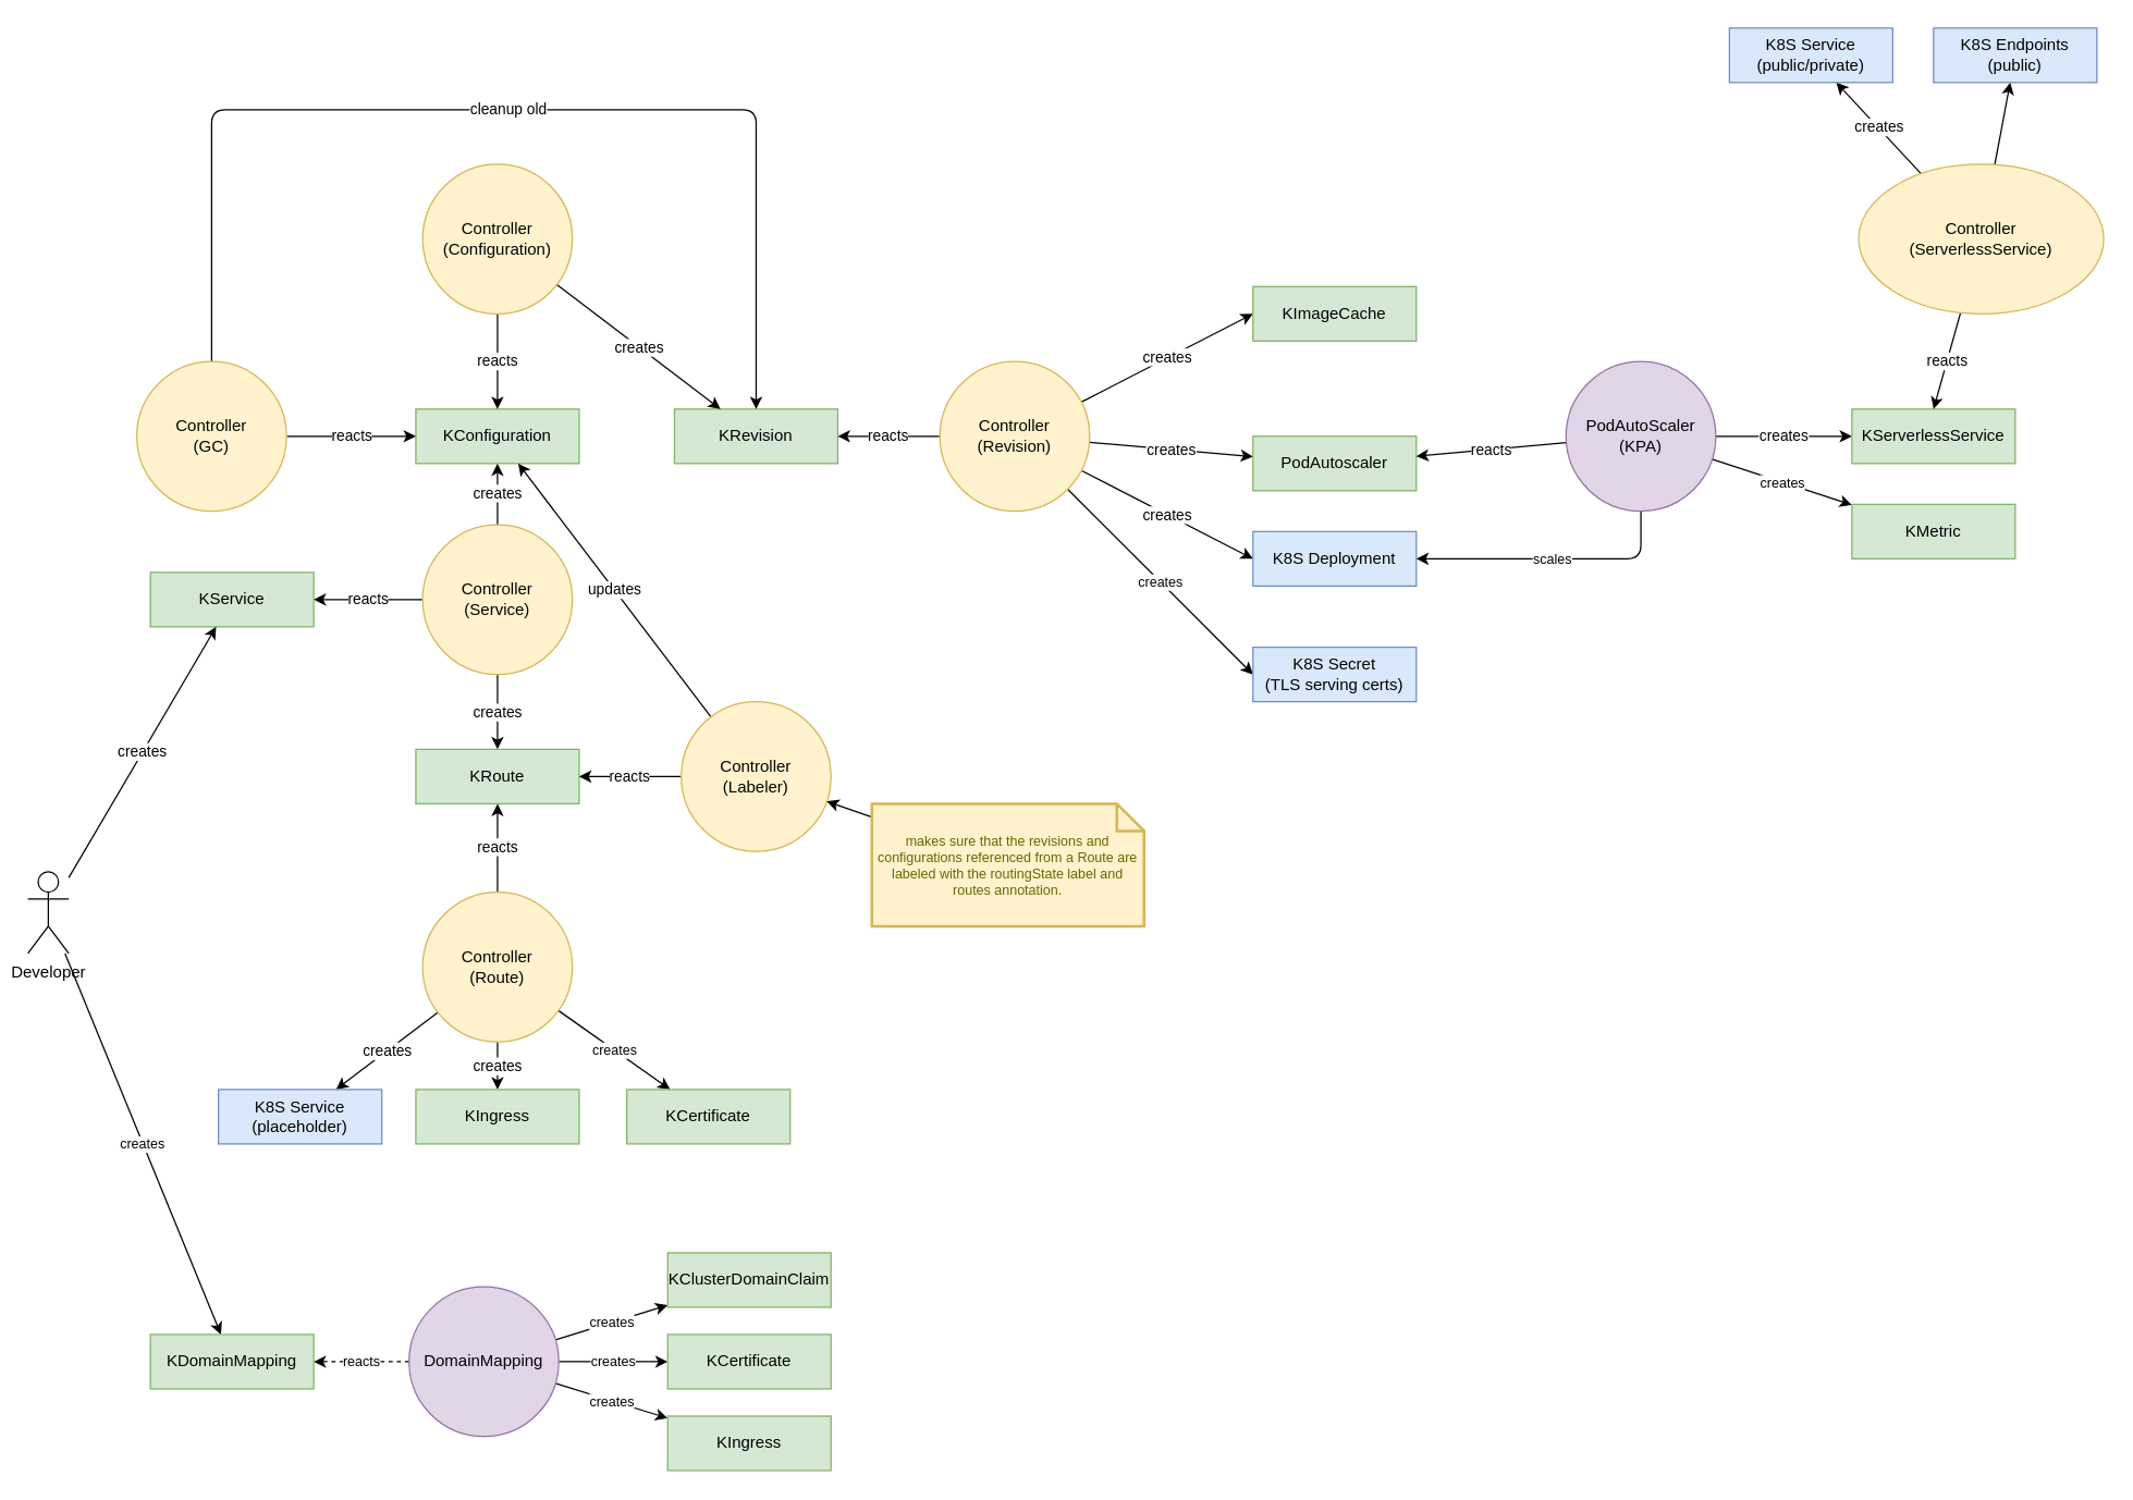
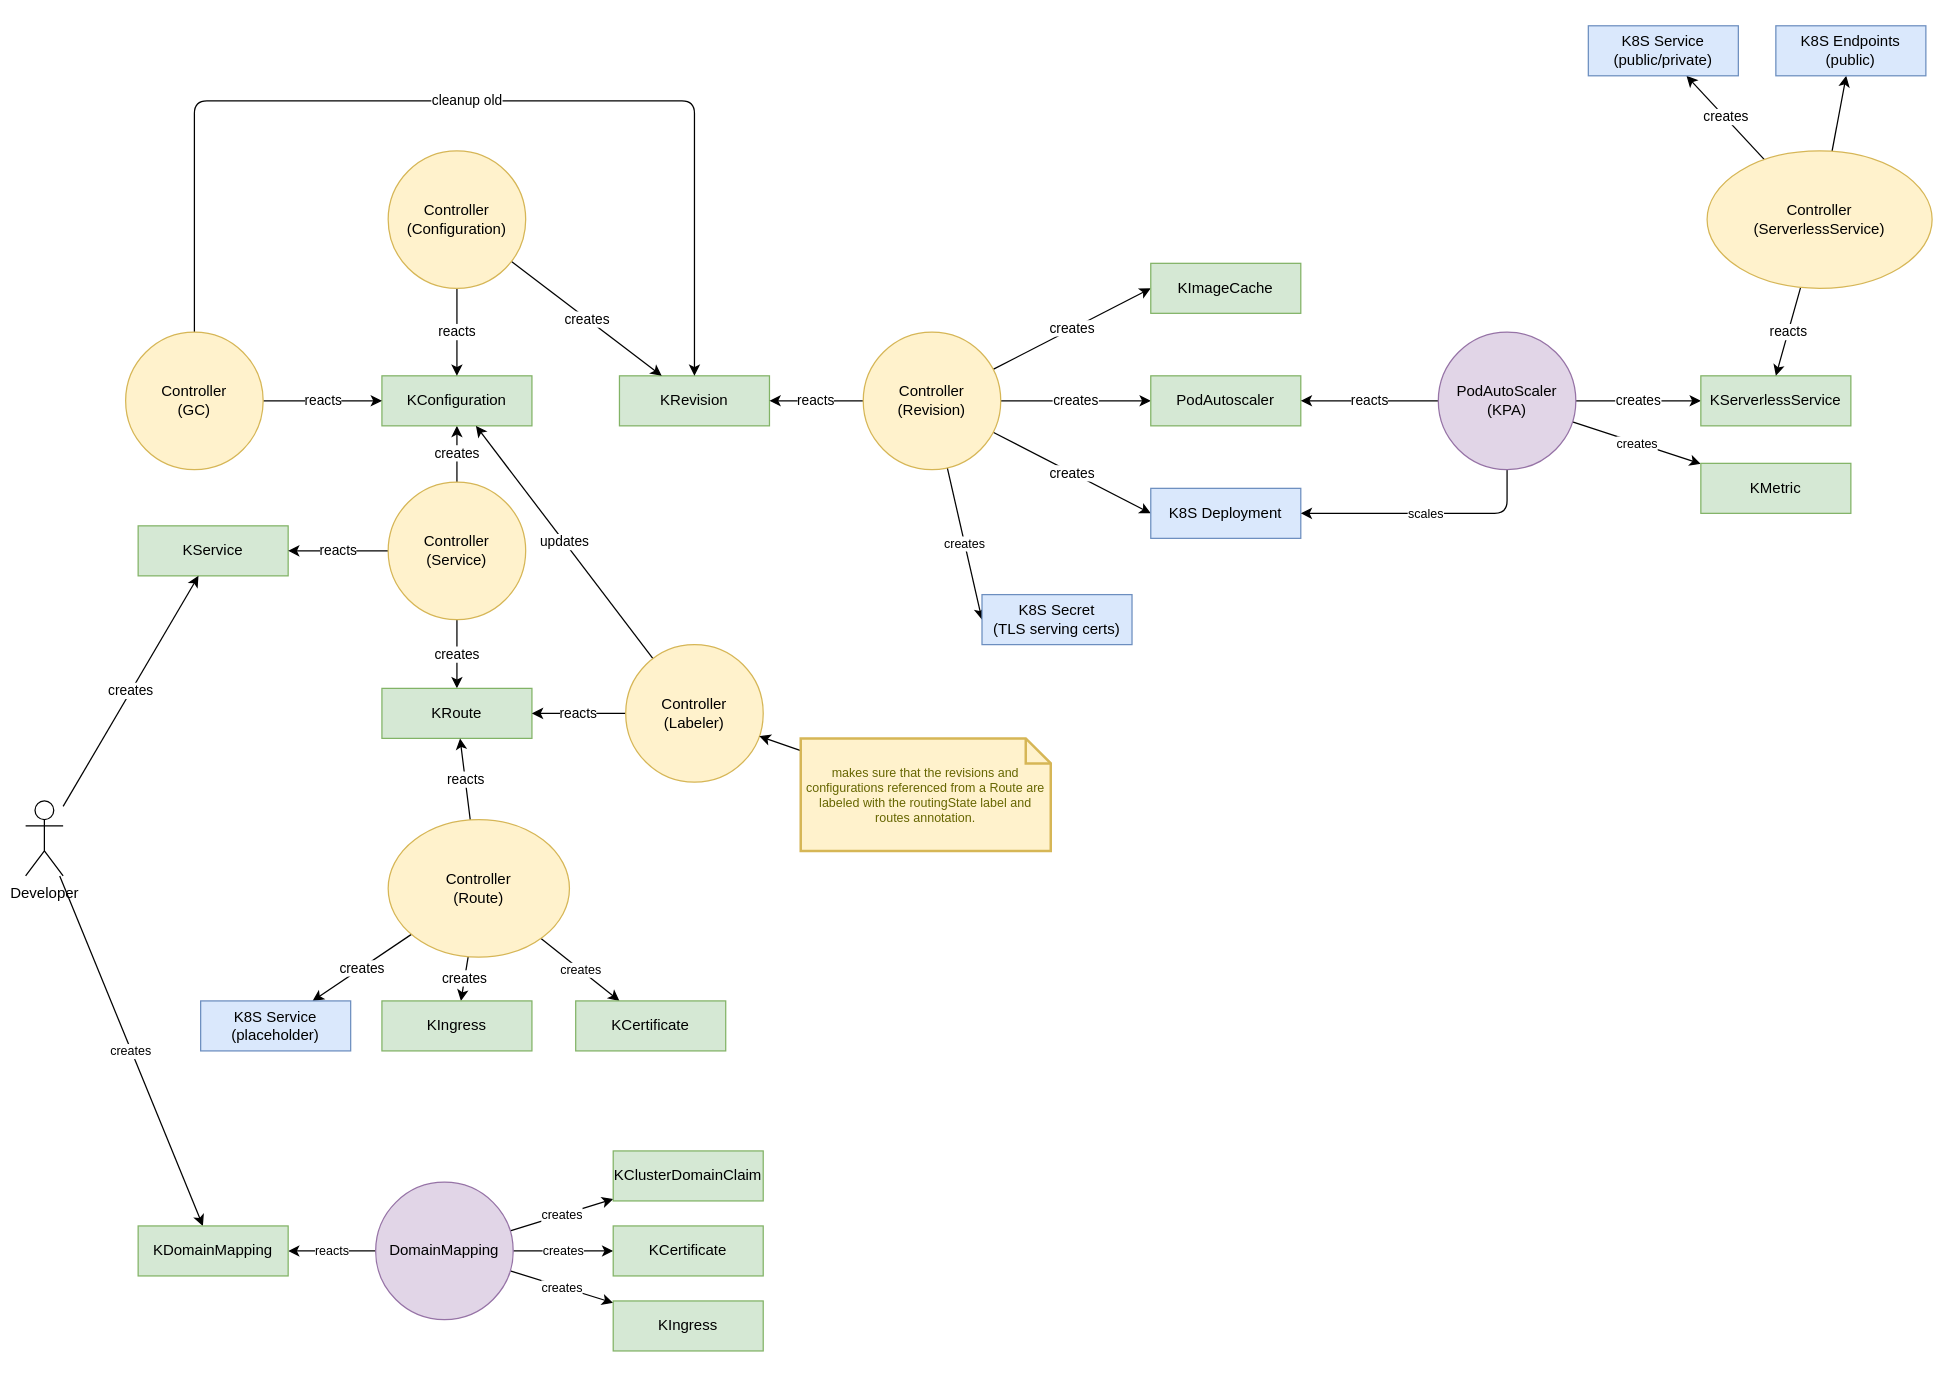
  <mxCell id="0" />
  <mxCell id="1" parent="0" />
  <mxCell id="2" value="KService" style="rounded=0;whiteSpace=wrap;html=1;fillColor=#d5e8d4;strokeColor=#82b366;" vertex="1" parent="1"><mxGeometry x="110" y="420" width="120" height="40" as="geometry" /></mxCell>
  <mxCell id="3" value="creates" style="edgeStyle=none;html=1;" edge="1" parent="1" source="5" target="2"><mxGeometry relative="1" as="geometry" /></mxCell>
  <mxCell id="4" value="creates" style="edgeStyle=none;html=1;fontSize=10;" edge="1" parent="1" source="5" target="60"><mxGeometry relative="1" as="geometry" /></mxCell>
  <mxCell id="5" value="Developer" style="shape=umlActor;verticalLabelPosition=bottom;verticalAlign=top;html=1;outlineConnect=0;" vertex="1" parent="1"><mxGeometry x="20" y="640" width="30" height="60" as="geometry" /></mxCell>
  <mxCell id="6" value="reacts" style="edgeStyle=none;html=1;" edge="1" parent="1" source="9" target="2"><mxGeometry relative="1" as="geometry" /></mxCell>
  <mxCell id="7" value="creates" style="edgeStyle=none;html=1;" edge="1" parent="1" source="9" target="11"><mxGeometry relative="1" as="geometry" /></mxCell>
  <mxCell id="8" value="creates" style="edgeStyle=none;html=1;" edge="1" parent="1" source="9" target="10"><mxGeometry relative="1" as="geometry" /></mxCell>
  <mxCell id="9" value="Controller&lt;br&gt;(Service)" style="ellipse;whiteSpace=wrap;html=1;aspect=fixed;fillColor=#fff2cc;strokeColor=#d6b656;" vertex="1" parent="1"><mxGeometry x="310" y="385" width="110" height="110" as="geometry" /></mxCell>
  <mxCell id="10" value="KRoute" style="rounded=0;whiteSpace=wrap;html=1;fillColor=#d5e8d4;strokeColor=#82b366;" vertex="1" parent="1"><mxGeometry x="305" y="550" width="120" height="40" as="geometry" /></mxCell>
  <mxCell id="11" value="KConfiguration" style="rounded=0;whiteSpace=wrap;html=1;fillColor=#d5e8d4;strokeColor=#82b366;" vertex="1" parent="1"><mxGeometry x="305" y="300" width="120" height="40" as="geometry" /></mxCell>
  <mxCell id="12" value="reacts" style="edgeStyle=none;html=1;" edge="1" parent="1" source="16" target="10"><mxGeometry relative="1" as="geometry" /></mxCell>
  <mxCell id="13" value="creates" style="edgeStyle=none;html=1;" edge="1" parent="1" source="16" target="20"><mxGeometry relative="1" as="geometry" /></mxCell>
  <mxCell id="14" value="creates" style="edgeStyle=none;html=1;" edge="1" parent="1" source="16" target="21"><mxGeometry relative="1" as="geometry" /></mxCell>
  <mxCell id="15" value="creates" style="edgeStyle=none;html=1;fontSize=10;" edge="1" parent="1" source="16" target="52"><mxGeometry relative="1" as="geometry" /></mxCell>
- <mxCell id="16" value="Controller&lt;br&gt;(Route)" style="ellipse;whiteSpace=wrap;html=1;aspect=fixed;fillColor=#fff2cc;strokeColor=#d6b656;" vertex="1" parent="1"><mxGeometry x="310" y="655" width="110" height="110" as="geometry" /></mxCell>
+ <mxCell id="16" value="Controller&lt;br&gt;(Route)" style="ellipse;whiteSpace=wrap;html=1;aspect=fixed;fillColor=#fff2cc;strokeColor=#d6b656;" vertex="1" parent="1"><mxGeometry x="310" y="655" width="145" height="110" as="geometry" /></mxCell>
  <mxCell id="17" value="reacts" style="edgeStyle=none;html=1;" edge="1" parent="1" source="19" target="10"><mxGeometry relative="1" as="geometry" /></mxCell>
  <mxCell id="18" value="updates" style="edgeStyle=none;html=1;" edge="1" parent="1" source="19" target="11"><mxGeometry relative="1" as="geometry" /></mxCell>
  <mxCell id="19" value="Controller&lt;br&gt;(Labeler)" style="ellipse;whiteSpace=wrap;html=1;aspect=fixed;fillColor=#fff2cc;strokeColor=#d6b656;" vertex="1" parent="1"><mxGeometry x="500" y="515" width="110" height="110" as="geometry" /></mxCell>
  <mxCell id="20" value="K8S Service&lt;br&gt;(placeholder)" style="rounded=0;whiteSpace=wrap;html=1;fillColor=#dae8fc;strokeColor=#6c8ebf;" vertex="1" parent="1"><mxGeometry x="160" y="800" width="120" height="40" as="geometry" /></mxCell>
  <mxCell id="21" value="KIngress" style="rounded=0;whiteSpace=wrap;html=1;fillColor=#d5e8d4;strokeColor=#82b366;" vertex="1" parent="1"><mxGeometry x="305" y="800" width="120" height="40" as="geometry" /></mxCell>
  <mxCell id="22" value="KRevision" style="rounded=0;whiteSpace=wrap;html=1;fillColor=#d5e8d4;strokeColor=#82b366;" vertex="1" parent="1"><mxGeometry x="495" y="300" width="120" height="40" as="geometry" /></mxCell>
  <mxCell id="23" value="reacts" style="edgeStyle=none;html=1;" edge="1" parent="1" source="25" target="11"><mxGeometry relative="1" as="geometry" /></mxCell>
  <mxCell id="24" value="creates" style="edgeStyle=none;html=1;" edge="1" parent="1" source="25" target="22"><mxGeometry relative="1" as="geometry" /></mxCell>
  <mxCell id="25" value="Controller (Configuration)" style="ellipse;whiteSpace=wrap;html=1;aspect=fixed;fillColor=#fff2cc;strokeColor=#d6b656;" vertex="1" parent="1"><mxGeometry x="310" y="120" width="110" height="110" as="geometry" /></mxCell>
  <mxCell id="26" value="reacts" style="edgeStyle=none;html=1;" edge="1" parent="1" source="31" target="22"><mxGeometry relative="1" as="geometry" /></mxCell>
  <mxCell id="27" value="creates" style="edgeStyle=none;html=1;entryX=0;entryY=0.5;entryDx=0;entryDy=0;" edge="1" parent="1" source="31" target="32"><mxGeometry relative="1" as="geometry" /></mxCell>
  <mxCell id="28" value="creates" style="edgeStyle=none;html=1;" edge="1" parent="1" source="31" target="33"><mxGeometry relative="1" as="geometry" /></mxCell>
  <mxCell id="29" value="creates" style="edgeStyle=none;html=1;entryX=0;entryY=0.5;entryDx=0;entryDy=0;" edge="1" parent="1" source="31" target="34"><mxGeometry relative="1" as="geometry" /></mxCell>
  <mxCell id="30" value="creates" style="edgeStyle=none;html=1;fontSize=10;entryX=0;entryY=0.5;entryDx=0;entryDy=0;" edge="1" parent="1" source="31" target="51"><mxGeometry relative="1" as="geometry" /></mxCell>
  <mxCell id="31" value="Controller&lt;br&gt;(Revision)" style="ellipse;whiteSpace=wrap;html=1;aspect=fixed;fillColor=#fff2cc;strokeColor=#d6b656;" vertex="1" parent="1"><mxGeometry x="690" y="265" width="110" height="110" as="geometry" /></mxCell>
  <mxCell id="32" value="KImageCache" style="rounded=0;whiteSpace=wrap;html=1;fillColor=#d5e8d4;strokeColor=#82b366;" vertex="1" parent="1"><mxGeometry x="920" y="210" width="120" height="40" as="geometry" /></mxCell>
- <mxCell id="33" value="PodAutoscaler" style="rounded=0;whiteSpace=wrap;html=1;fillColor=#d5e8d4;strokeColor=#82b366;" vertex="1" parent="1"><mxGeometry x="920" y="320" width="120" height="40" as="geometry" /></mxCell>
+ <mxCell id="33" value="PodAutoscaler" style="rounded=0;whiteSpace=wrap;html=1;fillColor=#d5e8d4;strokeColor=#82b366;" vertex="1" parent="1"><mxGeometry x="920" y="300" width="120" height="40" as="geometry" /></mxCell>
  <mxCell id="34" value="K8S Deployment" style="rounded=0;whiteSpace=wrap;html=1;fillColor=#dae8fc;strokeColor=#6c8ebf;" vertex="1" parent="1"><mxGeometry x="920" y="390" width="120" height="40" as="geometry" /></mxCell>
  <mxCell id="35" value="reacts" style="edgeStyle=none;html=1;" edge="1" parent="1" source="37" target="11"><mxGeometry relative="1" as="geometry" /></mxCell>
  <mxCell id="36" value="cleanup old" style="edgeStyle=none;html=1;" edge="1" parent="1" source="37" target="22"><mxGeometry relative="1" as="geometry"><Array as="points"><mxPoint x="155" y="80" /><mxPoint x="555" y="80" /></Array></mxGeometry></mxCell>
  <mxCell id="37" value="Controller&lt;br&gt;(GC)" style="ellipse;whiteSpace=wrap;html=1;aspect=fixed;fillColor=#fff2cc;strokeColor=#d6b656;" vertex="1" parent="1"><mxGeometry x="100" y="265" width="110" height="110" as="geometry" /></mxCell>
  <mxCell id="38" value="reacts" style="edgeStyle=none;html=1;" edge="1" parent="1" source="43" target="33"><mxGeometry relative="1" as="geometry" /></mxCell>
  <mxCell id="39" value="creates" style="edgeStyle=none;html=1;" edge="1" parent="1" source="43" target="44"><mxGeometry relative="1" as="geometry" /></mxCell>
  <mxCell id="40" value="creates" style="edgeStyle=none;html=1;" edge="1" parent="1" source="48" target="45"><mxGeometry relative="1" as="geometry" /></mxCell>
  <mxCell id="41" value="creates" style="edgeStyle=none;html=1;fontSize=10;" edge="1" parent="1" source="43" target="54"><mxGeometry relative="1" as="geometry" /></mxCell>
  <mxCell id="42" value="scales" style="edgeStyle=none;html=1;fontSize=10;" edge="1" parent="1" source="43" target="34"><mxGeometry relative="1" as="geometry"><Array as="points"><mxPoint x="1205" y="410" /></Array></mxGeometry></mxCell>
  <mxCell id="43" value="PodAutoScaler &lt;br&gt;(KPA)" style="ellipse;whiteSpace=wrap;html=1;aspect=fixed;fillColor=#e1d5e7;strokeColor=#9673a6;" vertex="1" parent="1"><mxGeometry x="1150" y="265" width="110" height="110" as="geometry" /></mxCell>
  <mxCell id="44" value="KServerlessService" style="rounded=0;whiteSpace=wrap;html=1;fillColor=#d5e8d4;strokeColor=#82b366;" vertex="1" parent="1"><mxGeometry x="1360" y="300" width="120" height="40" as="geometry" /></mxCell>
  <mxCell id="45" value="K8S Service&lt;br&gt;(public/private)" style="rounded=0;whiteSpace=wrap;html=1;fillColor=#dae8fc;strokeColor=#6c8ebf;" vertex="1" parent="1"><mxGeometry x="1270" y="20" width="120" height="40" as="geometry" /></mxCell>
  <mxCell id="46" value="reacts" style="edgeStyle=none;html=1;entryX=0.5;entryY=0;entryDx=0;entryDy=0;" edge="1" parent="1" source="48" target="44"><mxGeometry relative="1" as="geometry" /></mxCell>
  <mxCell id="47" style="edgeStyle=none;html=1;fontSize=10;" edge="1" parent="1" source="48" target="53"><mxGeometry relative="1" as="geometry" /></mxCell>
  <mxCell id="48" value="Controller&lt;br&gt;(ServerlessService)" style="ellipse;whiteSpace=wrap;html=1;aspect=fixed;fillColor=#fff2cc;strokeColor=#d6b656;" vertex="1" parent="1"><mxGeometry x="1365" y="120" width="180" height="110" as="geometry" /></mxCell>
  <mxCell id="49" style="edgeStyle=none;html=1;" edge="1" parent="1" source="50" target="19"><mxGeometry relative="1" as="geometry" /></mxCell>
  <mxCell id="50" value="makes sure that the revisions and configurations referenced from a Route are labeled with the routingState label and routes annotation." style="shape=note;strokeWidth=2;fontSize=10;size=20;whiteSpace=wrap;fillColor=#fff2cc;strokeColor=#d6b656;fontColor=#666600;" vertex="1" parent="1"><mxGeometry x="640" y="590" width="200" height="90" as="geometry" /></mxCell>
- <mxCell id="51" value="K8S Secret&lt;br&gt;(TLS serving certs)" style="rounded=0;whiteSpace=wrap;html=1;fillColor=#dae8fc;strokeColor=#6c8ebf;" vertex="1" parent="1"><mxGeometry x="920" y="475" width="120" height="40" as="geometry" /></mxCell>
+ <mxCell id="51" value="K8S Secret&lt;br&gt;(TLS serving certs)" style="rounded=0;whiteSpace=wrap;html=1;fillColor=#dae8fc;strokeColor=#6c8ebf;" vertex="1" parent="1"><mxGeometry x="785" y="475" width="120" height="40" as="geometry" /></mxCell>
  <mxCell id="52" value="KCertificate" style="rounded=0;whiteSpace=wrap;html=1;fillColor=#d5e8d4;strokeColor=#82b366;" vertex="1" parent="1"><mxGeometry x="460" y="800" width="120" height="40" as="geometry" /></mxCell>
  <mxCell id="53" value="K8S Endpoints&lt;br&gt;(public)" style="rounded=0;whiteSpace=wrap;html=1;fillColor=#dae8fc;strokeColor=#6c8ebf;" vertex="1" parent="1"><mxGeometry x="1420" y="20" width="120" height="40" as="geometry" /></mxCell>
  <mxCell id="54" value="KMetric" style="rounded=0;whiteSpace=wrap;html=1;fillColor=#d5e8d4;strokeColor=#82b366;" vertex="1" parent="1"><mxGeometry x="1360" y="370" width="120" height="40" as="geometry" /></mxCell>
- <mxCell id="55" value="reacts" style="edgeStyle=none;html=1;fontSize=10;dashed=1;" edge="1" parent="1" source="59" target="60"><mxGeometry relative="1" as="geometry" /></mxCell>
+ <mxCell id="55" value="reacts" style="edgeStyle=none;html=1;fontSize=10;" edge="1" parent="1" source="59" target="60"><mxGeometry relative="1" as="geometry" /></mxCell>
  <mxCell id="56" value="creates" style="edgeStyle=none;html=1;fontSize=10;" edge="1" parent="1" source="59" target="61"><mxGeometry relative="1" as="geometry" /></mxCell>
  <mxCell id="57" value="creates" style="edgeStyle=none;html=1;fontSize=10;" edge="1" parent="1" source="59" target="62"><mxGeometry relative="1" as="geometry" /></mxCell>
  <mxCell id="58" value="creates" style="edgeStyle=none;html=1;fontSize=10;" edge="1" parent="1" source="59" target="63"><mxGeometry relative="1" as="geometry" /></mxCell>
  <mxCell id="59" value="DomainMapping" style="ellipse;whiteSpace=wrap;html=1;aspect=fixed;fillColor=#e1d5e7;strokeColor=#9673a6;" vertex="1" parent="1"><mxGeometry x="300" y="945" width="110" height="110" as="geometry" /></mxCell>
  <mxCell id="60" value="KDomainMapping" style="rounded=0;whiteSpace=wrap;html=1;fillColor=#d5e8d4;strokeColor=#82b366;" vertex="1" parent="1"><mxGeometry x="110" y="980" width="120" height="40" as="geometry" /></mxCell>
  <mxCell id="61" value="KClusterDomainClaim" style="rounded=0;whiteSpace=wrap;html=1;fillColor=#d5e8d4;strokeColor=#82b366;" vertex="1" parent="1"><mxGeometry x="490" y="920" width="120" height="40" as="geometry" /></mxCell>
  <mxCell id="62" value="KCertificate" style="rounded=0;whiteSpace=wrap;html=1;fillColor=#d5e8d4;strokeColor=#82b366;" vertex="1" parent="1"><mxGeometry x="490" y="980" width="120" height="40" as="geometry" /></mxCell>
  <mxCell id="63" value="KIngress" style="rounded=0;whiteSpace=wrap;html=1;fillColor=#d5e8d4;strokeColor=#82b366;" vertex="1" parent="1"><mxGeometry x="490" y="1040" width="120" height="40" as="geometry" /></mxCell>
